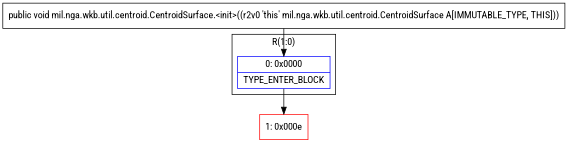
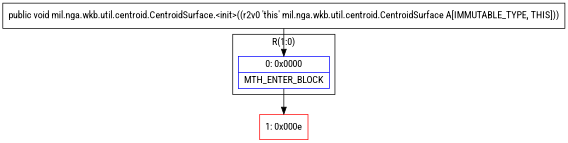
  digraph {
    fontname="Roboto Condensed"
    node [shape=record fontname="Roboto Condensed"]
    edge [fontname="Roboto Condensed"]
-   n1 [color=blue label="{0\:\ 0x0000|TYPE_ENTER_BLOCK\l}"]
+   n1 [color=blue label="{0\:\ 0x0000|MTH_ENTER_BLOCK\l}"]
    n2 [color=red label="{1\:\ 0x000e}"]
    n3 [label="{public void mil.nga.wkb.util.centroid.CentroidSurface.\<init\>((r2v0 'this' mil.nga.wkb.util.centroid.CentroidSurface A[IMMUTABLE_TYPE, THIS])) }"]
    subgraph cluster_1 {
      label="R(1:0)"
      n1
    }
    n1 -> n2
    n3 -> n1
  }
